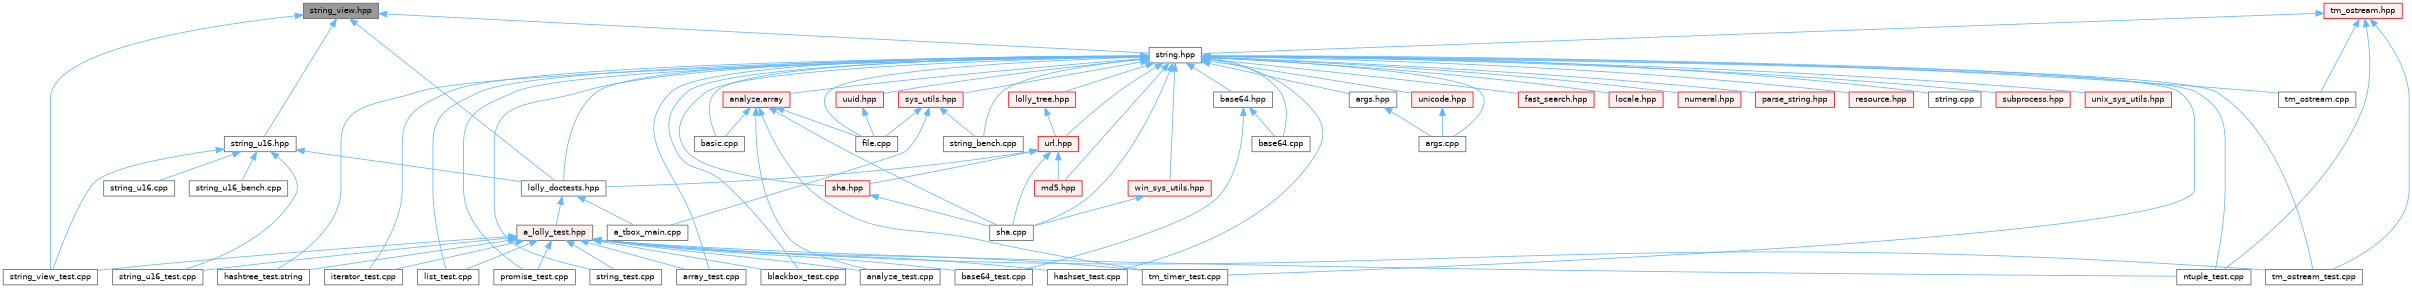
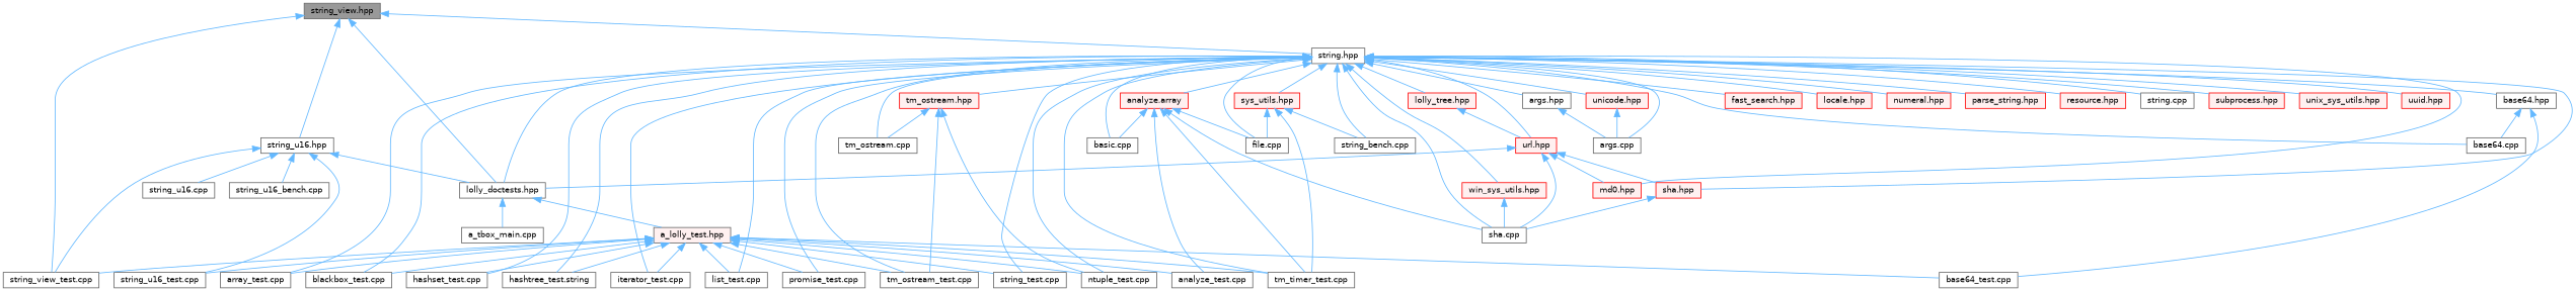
  digraph {
    node [color=grey40 fillcolor=white fontname=Helvetica fontsize=10 shape=box style=filled]
    edge [color=steelblue1 dir=back fontname=Helvetica fontsize=10 labelfontname=Helvetica labelfontsize=10 style=solid]
    n1 [color=gray40 fillcolor=grey60 fontcolor=black height=0.2 label="string_view.hpp" width=0.4]
    n2 [height=0.2 label="lolly_doctests.hpp" width=0.4]
    n3 [height=0.2 label="string_view_test.cpp" width=0.4]
    n4 [height=0.2 label="string.hpp" width=0.4]
    n5 [height=0.2 label="string_u16.hpp" width=0.4]
    n6 [fillcolor="#FFF0F0" height=0.2 label="a_lolly_test.hpp" width=0.4]
    n7 [height=0.2 label="a_tbox_main.cpp" width=0.4]
    n8 [height=0.2 label="array_test.cpp" width=0.4]
    n9 [height=0.2 label="blackbox_test.cpp" width=0.4]
    n10 [height=0.2 label="hashset_test.cpp" width=0.4]
    n11 [height=0.2 label="hashtree_test.string" width=0.4]
    n12 [height=0.2 label="iterator_test.cpp" width=0.4]
    n13 [height=0.2 label="list_test.cpp" width=0.4]
    n14 [height=0.2 label="ntuple_test.cpp" width=0.4]
    n15 [height=0.2 label="promise_test.cpp" width=0.4]
    n16 [height=0.2 label="string_test.cpp" width=0.4]
    n17 [height=0.2 label="tm_ostream_test.cpp" width=0.4]
    n18 [height=0.2 label="tm_timer_test.cpp" width=0.4]
    n19 [color=red fillcolor="#FFF0F0" height=0.2 label="analyze.array" width=0.4]
    n20 [height=0.2 label="basic.cpp" width=0.4]
    n21 [height=0.2 label="file.cpp" width=0.4]
    n22 [height=0.2 label="sha.cpp" width=0.4]
    n23 [height=0.2 label="args.cpp" width=0.4]
    n24 [height=0.2 label="args.hpp" width=0.4]
    n25 [height=0.2 label="base64.cpp" width=0.4]
    n26 [height=0.2 label="base64.hpp" width=0.4]
    n27 [color=red fillcolor="#FFF0F0" height=0.2 label="fast_search.hpp" width=0.4]
    n28 [color=red fillcolor="#FFF0F0" height=0.2 label="locale.hpp" width=0.4]
    n29 [color=red fillcolor="#FFF0F0" height=0.2 label="lolly_tree.hpp" width=0.4]
    n30 [color=red fillcolor="#FFF0F0" height=0.2 label="url.hpp" width=0.4]
-   n31 [color=red fillcolor="#FFF0F0" height=0.2 label="md5.hpp" width=0.4]
+   n31 [color=red fillcolor="#FFF0F0" height=0.2 label="md0.hpp" width=0.4]
    n32 [color=red fillcolor="#FFF0F0" height=0.2 label="sha.hpp" width=0.4]
    n33 [color=red fillcolor="#FFF0F0" height=0.2 label="numeral.hpp" width=0.4]
    n34 [color=red fillcolor="#FFF0F0" height=0.2 label="parse_string.hpp" width=0.4]
    n35 [color=red fillcolor="#FFF0F0" height=0.2 label="resource.hpp" width=0.4]
    n36 [height=0.2 label="string.cpp" width=0.4]
    n37 [height=0.2 label="string_bench.cpp" width=0.4]
    n38 [color=red fillcolor="#FFF0F0" height=0.2 label="subprocess.hpp" width=0.4]
    n39 [color=red fillcolor="#FFF0F0" height=0.2 label="sys_utils.hpp" width=0.4]
    n40 [height=0.2 label="tm_ostream.cpp" width=0.4]
    n41 [color=red fillcolor="#FFF0F0" height=0.2 label="tm_ostream.hpp" width=0.4]
    n42 [color=red fillcolor="#FFF0F0" height=0.2 label="unicode.hpp" width=0.4]
    n43 [color=red fillcolor="#FFF0F0" height=0.2 label="unix_sys_utils.hpp" width=0.4]
    n44 [color=red fillcolor="#FFF0F0" height=0.2 label="uuid.hpp" width=0.4]
    n45 [color=red fillcolor="#FFF0F0" height=0.2 label="win_sys_utils.hpp" width=0.4]
    n46 [height=0.2 label="string_u16_test.cpp" width=0.4]
    n47 [height=0.2 label="string_u16.cpp" width=0.4]
    n48 [height=0.2 label="string_u16_bench.cpp" width=0.4]
    n49 [height=0.2 label="analyze_test.cpp" width=0.4]
    n50 [height=0.2 label="base64_test.cpp" width=0.4]
    n1 -> n2
    n1 -> n3
    n1 -> n4
    n1 -> n5
    n2 -> n6
    n2 -> n7
    n4 -> n2
    n4 -> n8
    n4 -> n9
    n4 -> n10
    n4 -> n11
    n4 -> n12
    n4 -> n13
    n4 -> n14
    n4 -> n15
    n4 -> n16
    n4 -> n17
    n4 -> n18
    n4 -> n19
    n4 -> n20
    n4 -> n21
    n4 -> n22
    n4 -> n23
    n4 -> n24
    n4 -> n25
    n4 -> n26
    n4 -> n27
    n4 -> n28
    n4 -> n29
    n4 -> n30
    n4 -> n31
    n4 -> n32
    n4 -> n33
    n4 -> n34
    n4 -> n35
    n4 -> n36
    n4 -> n37
    n4 -> n38
    n4 -> n39
    n4 -> n40
-   n41 -> n4
+   n4 -> n41
    n4 -> n42
    n4 -> n43
    n4 -> n44
    n4 -> n45
    n5 -> n2
    n5 -> n3
    n5 -> n46
    n5 -> n47
    n5 -> n48
    n6 -> n3
    n6 -> n8
    n6 -> n9
    n6 -> n10
    n6 -> n11
    n6 -> n12
    n6 -> n13
    n6 -> n14
    n6 -> n15
    n6 -> n16
    n6 -> n17
    n6 -> n18
    n6 -> n46
    n6 -> n49
    n6 -> n50
    n19 -> n18
    n19 -> n20
    n19 -> n21
    n19 -> n22
    n19 -> n49
    n24 -> n23
    n26 -> n25
    n26 -> n50
    n29 -> n30
    n30 -> n2
    n30 -> n22
    n30 -> n31
    n30 -> n32
    n32 -> n22
-   n39 -> n7
+   n39 -> n18
    n39 -> n21
    n39 -> n37
    n41 -> n14
    n41 -> n17
    n41 -> n40
    n42 -> n23
-   n44 -> n21
    n45 -> n22
  }
